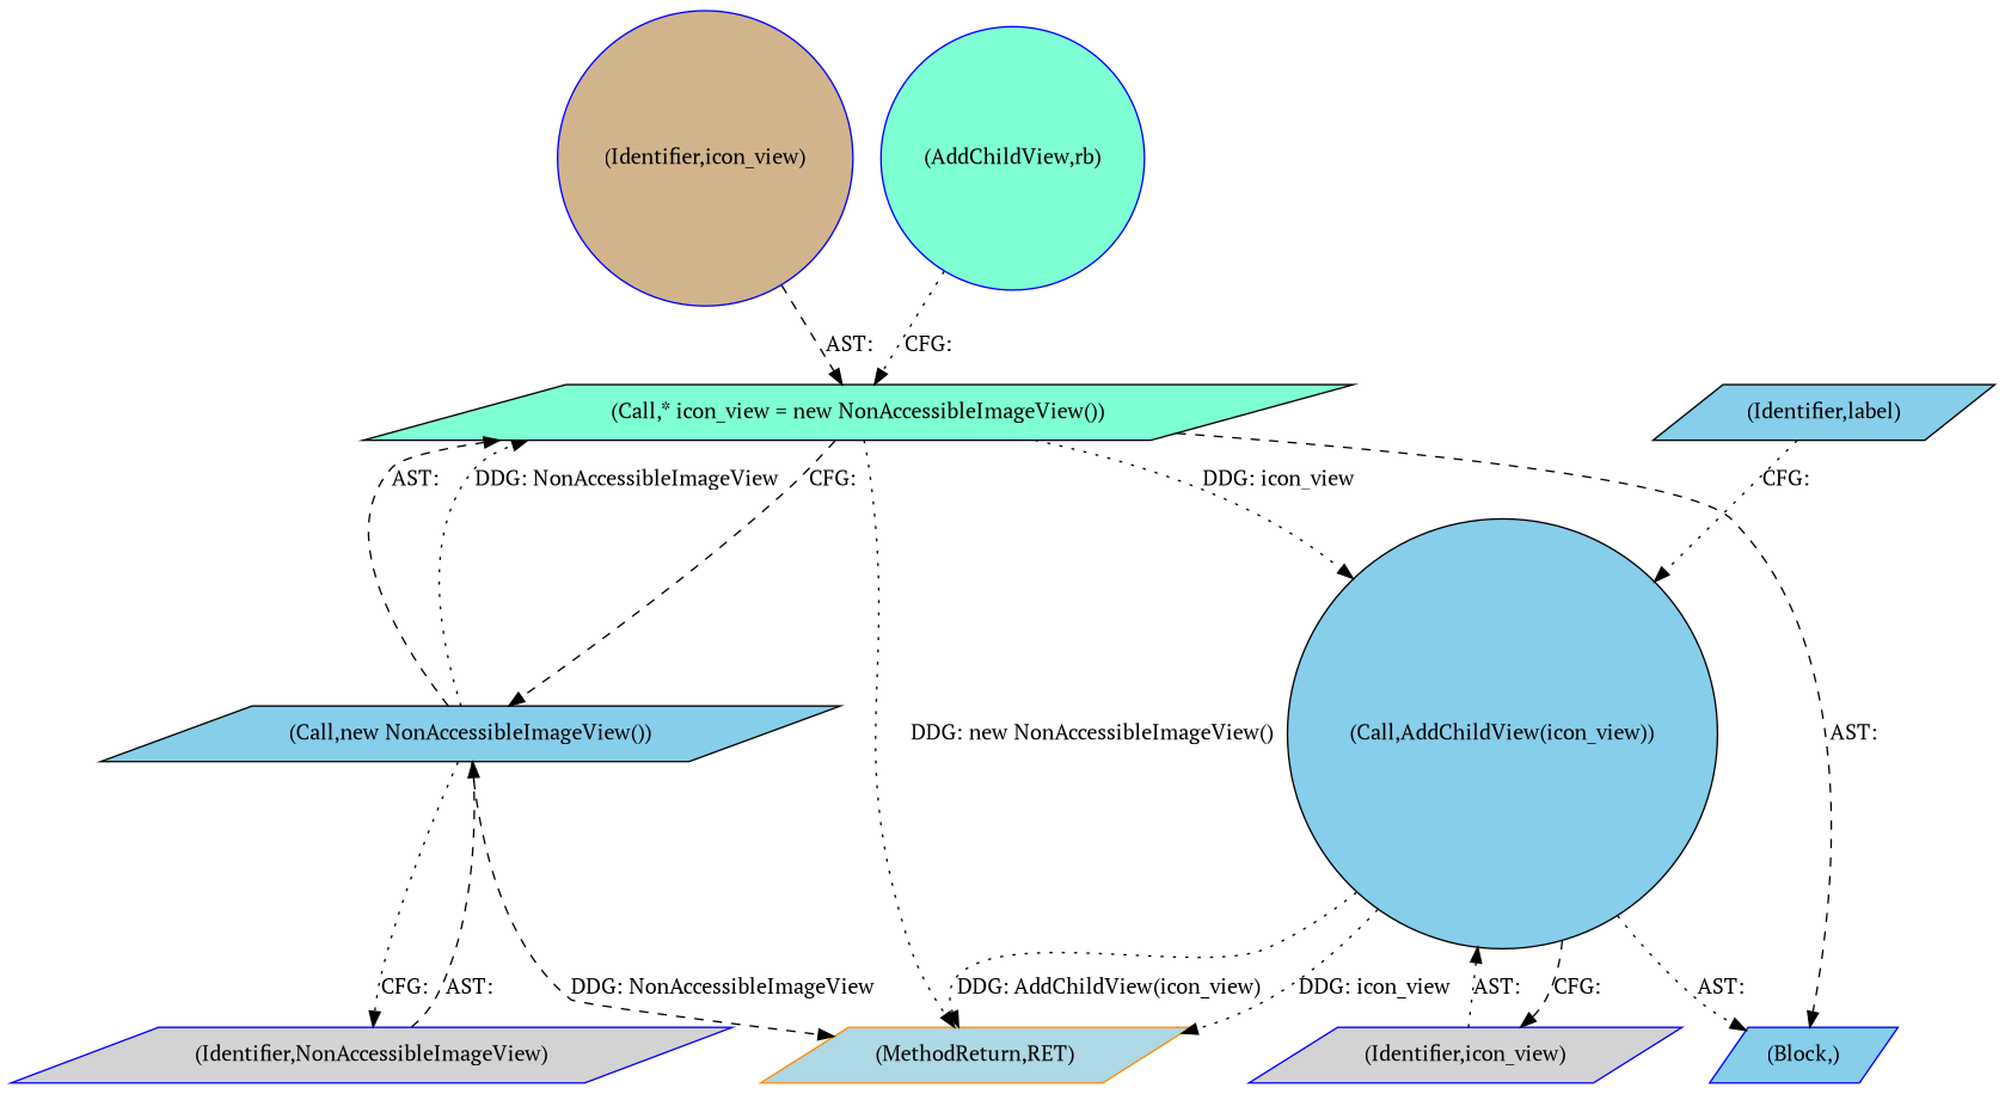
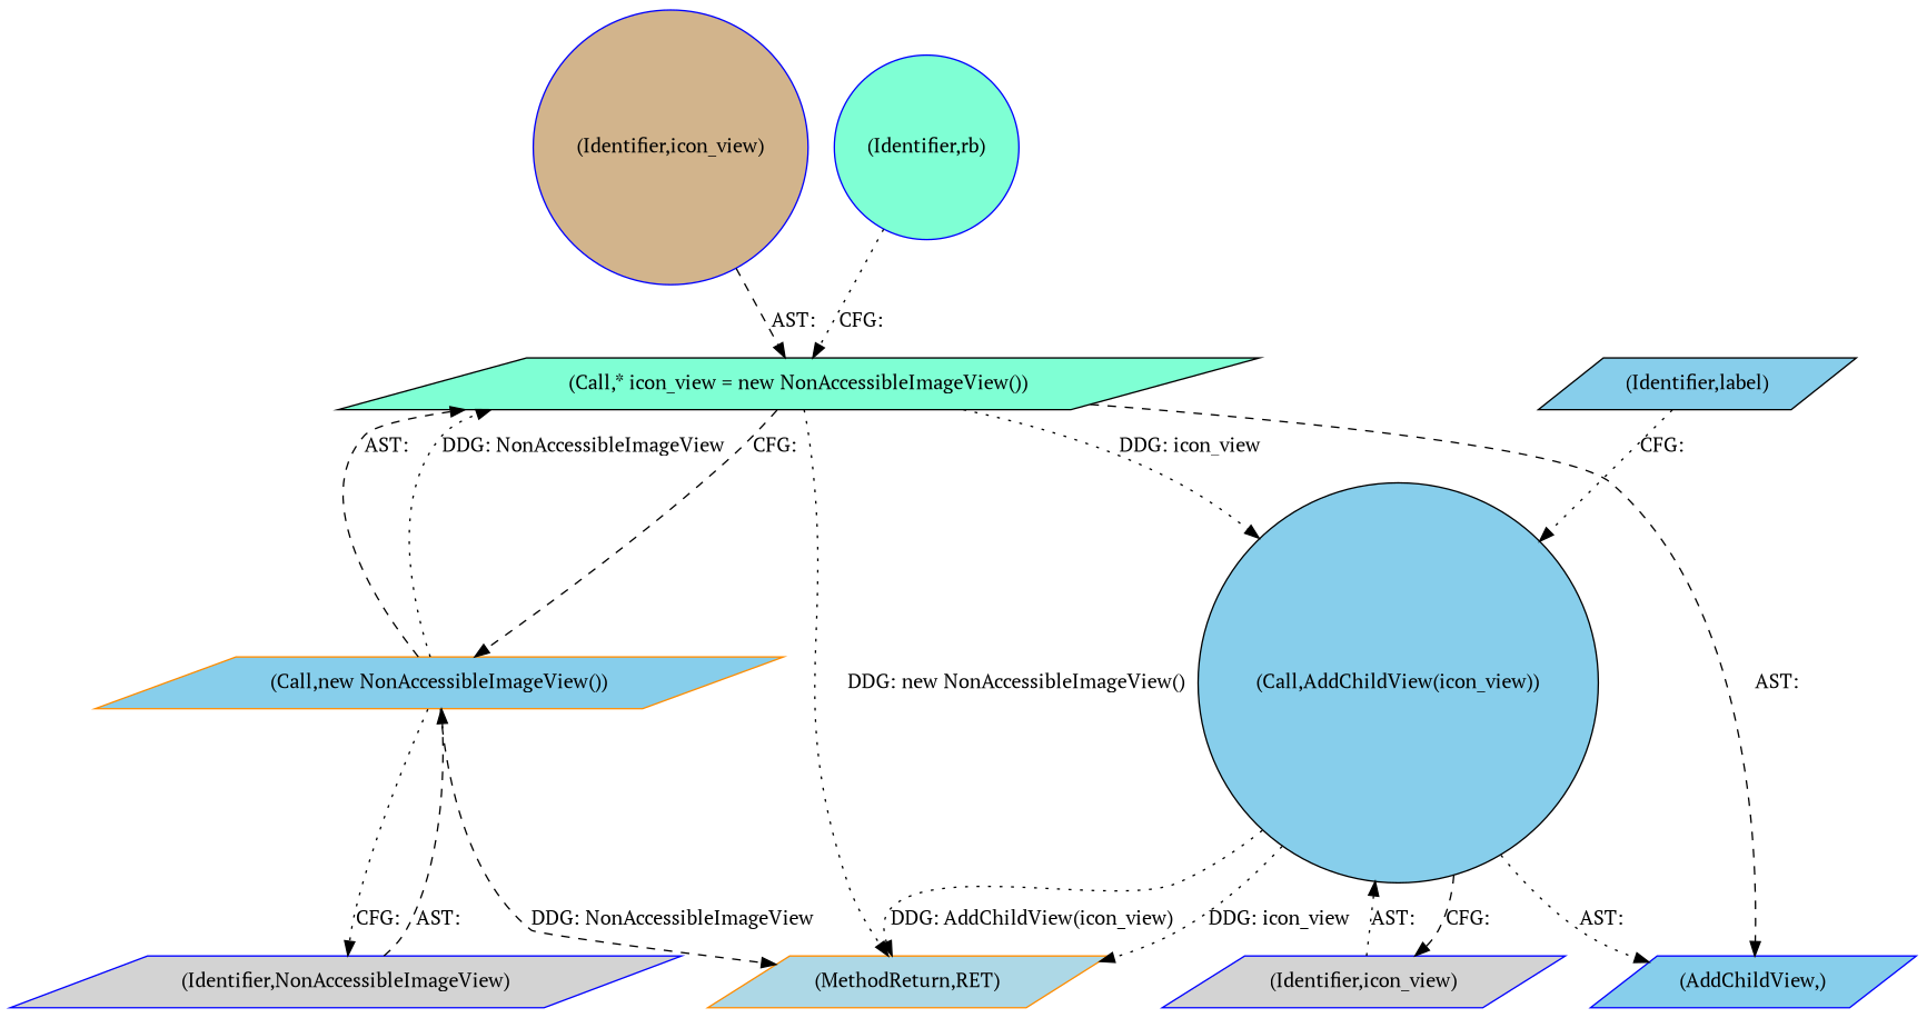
  digraph {
    fontname="PT Serif"
    node [color=blue fillcolor=skyblue fontname="PT Serif" shape=parallelogram style=filled]
    edge [fontname="PT Serif" style=dotted]
    n1 [color=black fillcolor=aquamarine label="(Call,* icon_view = new NonAccessibleImageView())"]
-   n2 [color=black label="(Call,new NonAccessibleImageView())"]
+   n2 [color=darkorange label="(Call,new NonAccessibleImageView())"]
    n3 [color=black label="(Call,AddChildView(icon_view))" shape=circle]
    n4 [color=darkorange fillcolor=lightblue label="(MethodReturn,RET)"]
-   n5 [label="(Block,)"]
+   n5 [label="(AddChildView,)"]
    n6 [fillcolor=lightgrey label="(Identifier,NonAccessibleImageView)"]
    n7 [fillcolor=lightgrey label="(Identifier,icon_view)"]
    n8 [fillcolor=tan label="(Identifier,icon_view)" shape=circle]
-   n9 [fillcolor=aquamarine label="(AddChildView,rb)" shape=circle]
+   n9 [fillcolor=aquamarine label="(Identifier,rb)" shape=circle]
    n10 [color=black label="(Identifier,label)"]
    n1 -> n2 [label="CFG: " style=dashed]
    n1 -> n3 [label="DDG: icon_view"]
    n1 -> n4 [label="DDG: new NonAccessibleImageView()"]
    n1 -> n5 [label="AST: " style=dashed]
    n2 -> n1 [label="AST: " style=dashed]
    n2 -> n1 [label="DDG: NonAccessibleImageView"]
    n2 -> n4 [label="DDG: NonAccessibleImageView" style=dashed]
    n2 -> n6 [label="CFG: "]
    n3 -> n4 [label="DDG: icon_view"]
    n3 -> n4 [label="DDG: AddChildView(icon_view)"]
    n3 -> n5 [label="AST: "]
    n3 -> n7 [label="CFG: " style=dashed]
    n6 -> n2 [label="AST: " style=dashed]
    n7 -> n3 [label="AST: "]
    n8 -> n1 [label="AST: " style=dashed]
    n9 -> n1 [label="CFG: "]
    n10 -> n3 [label="CFG: "]
  }
